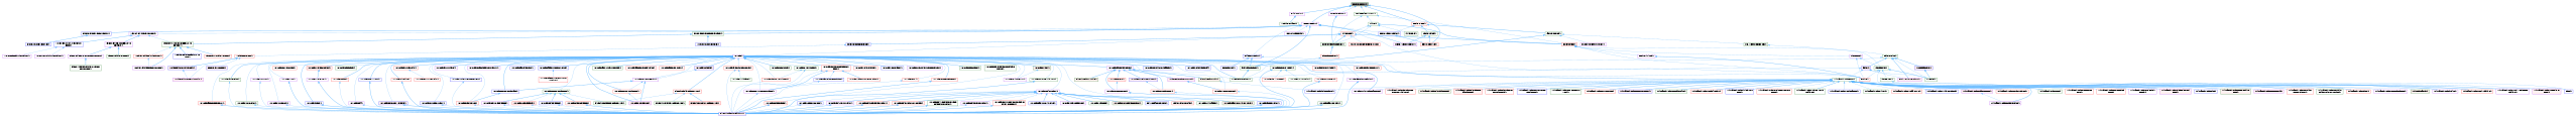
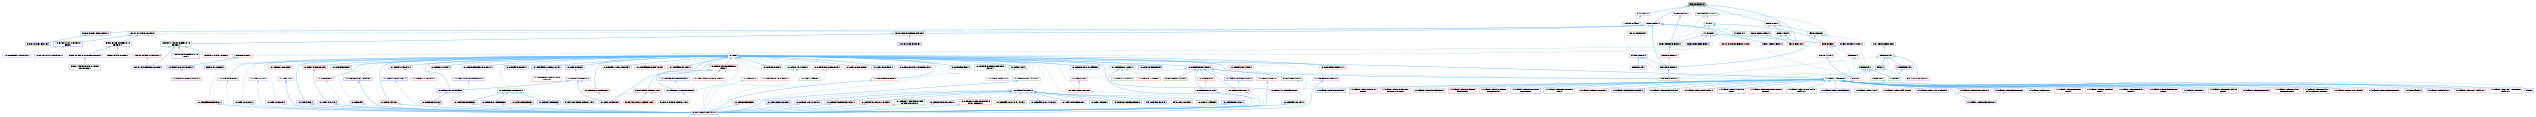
  digraph {
    node [color=red fillcolor=white fontname=Helvetica fontsize=10 shape=box style=filled]
    edge [color=steelblue1 dir=back fontname=Helvetica fontsize=10 labelfontname=Helvetica labelfontsize=10 style=solid]
    n1 [color=darkgreen fillcolor=grey60 fontcolor=black height=0.2 label="EngineVersion.h" width=0.4]
    n2 [color=purple height=0.2 label="BuildVersion.h" width=0.4]
    n3 [color=purple height=0.2 label="CoreSharedPCH.h" width=0.4]
    n4 [height=0.2 label="DemoNetDriver.h" width=0.4]
    n5 [color=purple height=0.2 label="NetConnection.h" width=0.4]
    n6 [color=darkgreen height=0.2 label="PackageFileSummary.h" width=0.4]
    n7 [height=0.2 label="ReplayTypes.h" width=0.4]
    n8 [color=darkgreen height=0.2 label="ModuleManifest.h" width=0.4]
    n9 [color=darkgreen height=0.2 label="CoreUObjectSharedPCH.h" width=0.4]
    n10 [color=darkgreen height=0.2 label="EngineSharedPCH.h" width=0.4]
    n11 [color=blue height=0.2 label="ChildConnection.h" width=0.4]
    n12 [height=0.2 label="Engine.h" width=0.4]
    n13 [color=blue height=0.2 label="DemoNetConnection.h" width=0.4]
    n14 [color=blue height=0.2 label="DisplayClusterNetConnection.h" width=0.4]
    n15 [color=purple height=0.2 label="NetworkObjectList.h" width=0.4]
    n16 [color=purple height=0.2 label="NetworkPhysicsComponent.h" width=0.4]
    n17 [color=purple height=0.2 label="ReplayNetConnection.h" width=0.4]
    n18 [color=darkgreen height=0.2 label="StructNetTokenDataStoreHelper.h" width=0.4]
    n19 [height=0.2 label="CoreUObject.h" width=0.4]
    n20 [color=darkgreen height=0.2 label="Linker.h" width=0.4]
    n21 [color=darkgreen height=0.2 label="GameInstance.h" width=0.4]
    n22 [color=darkgreen height=0.2 label="ReplayHelper.h" width=0.4]
    n23 [height=0.2 label="SlateSharedPCH.h" width=0.4]
    n24 [color=darkgreen height=0.2 label="UnrealEdSharedPCH.h" width=0.4]
    n25 [color=blue height=0.2 label="DataChannel.h" width=0.4]
    n26 [color=blue height=0.2 label="DisplayClusterNetDriver.h" width=0.4]
    n27 [color=darkgreen height=0.2 label="ChaosSimModuleManagerAsync\lCallback.h" width=0.4]
    n28 [color=purple height=0.2 label="ChaosVehicleManagerAsync\lCallback.h" width=0.4]
    n29 [color=blue height=0.2 label="MoverNetworkPhysicsLiaison\lBase.h" width=0.4]
    n30 [color=blue height=0.2 label="ModuleInputTokenStore.h" width=0.4]
    n31 [height=0.2 label="ChaosSimModuleManager.h" width=0.4]
    n32 [color=purple height=0.2 label="ModularVehicleBaseComponent.h" width=0.4]
    n33 [color=blue height=0.2 label="ModularVehicleDefaultAsync\lInput.h" width=0.4]
    n34 [height=0.2 label="ModularVehicleSimulationCU.h" width=0.4]
    n35 [color=darkgreen height=0.2 label="ChaosVehicleManager.h" width=0.4]
    n36 [color=purple height=0.2 label="ChaosVehicleMovementComponent.h" width=0.4]
    n37 [color=purple height=0.2 label="MoverNetworkPhysicsLiaison.h" width=0.4]
    n38 [color=purple height=0.2 label="MoverPathedPhysicsLiaison.h" width=0.4]
    n39 [color=darkgreen height=0.2 label="ChaosWheeledVehicleMovement\lComponent.h" width=0.4]
    n40 [color=purple height=0.2 label="EngineMinimal.h" width=0.4]
    n41 [color=darkgreen height=0.2 label="SlateBasics.h" width=0.4]
    n42 [color=purple height=0.2 label="SlateCore.h" width=0.4]
    n43 [height=0.2 label="LinkerLoad.h" width=0.4]
    n44 [color=darkgreen height=0.2 label="LinkerSave.h" width=0.4]
    n45 [color=blue height=0.2 label="Slate.h" width=0.4]
    n46 [color=darkgreen height=0.2 label="SlateExtras.h" width=0.4]
    n47 [color=darkgreen height=0.2 label="UnrealEd.h" width=0.4]
    n48 [color=blue height=0.2 label="ExternalPackageHelper.h" width=0.4]
    n49 [color=purple height=0.2 label="K2Node.h" width=0.4]
    n50 [height=0.2 label="SoundWaveLoadingBehavior.cpp" width=0.4]
    n51 [height=0.2 label="WorldDataLayers.h" width=0.4]
    n52 [color=darkgreen height=0.2 label="AnimGraphNode_Base.h" width=0.4]
    n53 [color=purple height=0.2 label="K2Node_AnimNodeReference.h" width=0.4]
    n54 [height=0.2 label="BlueprintFieldNodeSpawner.h" width=0.4]
    n55 [color=blue height=0.2 label="K2Node_AssignmentStatement.h" width=0.4]
    n56 [color=darkgreen height=0.2 label="K2Node_BaseAsyncTask.h" width=0.4]
    n57 [color=darkgreen height=0.2 label="K2Node_BaseMCDelegate.h" width=0.4]
    n58 [height=0.2 label="K2Node_BitmaskLiteral.h" width=0.4]
    n59 [height=0.2 label="K2Node_BreakStruct.h" width=0.4]
    n60 [color=purple height=0.2 label="K2Node_CallFunction.h" width=0.4]
    n61 [height=0.2 label="K2Node_CastByteToEnum.h" width=0.4]
    n62 [height=0.2 label="K2Node_ClassDynamicCast.h" width=0.4]
    n63 [height=0.2 label="K2Node_ConstructObjectFrom\lClass.h" width=0.4]
    n64 [color=purple height=0.2 label="K2Node_SpawnActorFromClass.h" width=0.4]
    n65 [height=0.2 label="K2Node_ConvertAsset.h" width=0.4]
    n66 [height=0.2 label="K2Node_Copy.h" width=0.4]
    n67 [height=0.2 label="K2Node_CreateDelegate.h" width=0.4]
    n68 [color=darkgreen height=0.2 label="K2Node_DeadClass.h" width=0.4]
    n69 [height=0.2 label="K2Node_DelegateSet.h" width=0.4]
    n70 [color=darkgreen height=0.2 label="K2Node_DoOnceMultiInput.h" width=0.4]
    n71 [color=darkgreen height=0.2 label="K2Node_DynamicCast.h" width=0.4]
    n72 [color=blue height=0.2 label="K2Node_EaseFunction.h" width=0.4]
    n73 [color=purple height=0.2 label="K2Node_EditablePinBase.h" width=0.4]
-   n74 [color=purple fillcolor="#FFF0F0" height=0.2 label="K2SlateSharedPCH_Tunnel.h" width=0.4]
+   n74 [color=purple fillcolor="#FFF0F0" height=0.2 label="K2Node_Tunnel.h" width=0.4]
    n75 [height=0.2 label="K2Node_MacroInstance.h" width=0.4]
    n76 [height=0.2 label="K2Node_EnumEquality.h" width=0.4]
    n77 [color=purple height=0.2 label="K2Node_EnumLiteral.h" width=0.4]
    n78 [height=0.2 label="K2Node_ExecutionSequence.h" width=0.4]
    n79 [color=purple height=0.2 label="K2Node_ForEachElementInEnum.h" width=0.4]
    n80 [height=0.2 label="K2Node_FormatText.h" width=0.4]
    n81 [color=blue height=0.2 label="K2Node_GenericToText.h" width=0.4]
    n82 [color=darkgreen height=0.2 label="K2Node_GetArrayItem.h" width=0.4]
    n83 [color=purple height=0.2 label="K2Node_GetClassDefaults.h" width=0.4]
    n84 [height=0.2 label="K2Node_GetDataTableRow.h" width=0.4]
    n85 [color=blue height=0.2 label="K2Node_GetEnumeratorName.h" width=0.4]
    n86 [color=darkgreen height=0.2 label="K2Node_GetNumEnumEntries.h" width=0.4]
    n87 [height=0.2 label="K2Node_GetSequenceBinding.h" width=0.4]
    n88 [height=0.2 label="K2Node_GetSubsystem.h" width=0.4]
    n89 [color=darkgreen height=0.2 label="K2Node_IfThenElse.h" width=0.4]
    n90 [color=darkgreen height=0.2 label="K2Node_InputAction.h" width=0.4]
    n91 [color=purple height=0.2 label="K2Node_InputKey.h" width=0.4]
    n92 [color=purple height=0.2 label="K2Node_InputTouch.h" width=0.4]
    n93 [color=purple height=0.2 label="K2Node_Knot.h" width=0.4]
    n94 [color=blue height=0.2 label="K2Node_Literal.h" width=0.4]
    n95 [color=darkgreen height=0.2 label="K2Node_LoadAsset.h" width=0.4]
    n96 [fillcolor="#FFF0F0" height=0.2 label="K2Node_MakeContainer.h" width=0.4]
    n97 [color=purple fillcolor="#FFF0F0" height=0.2 label="K2Node_MakeStruct.h" width=0.4]
    n98 [height=0.2 label="K2Node_MakeVariable.h" width=0.4]
    n99 [color=blue height=0.2 label="K2Node_MapForEach.h" width=0.4]
    n100 [color=purple height=0.2 label="K2Node_PureAssignmentStatement.h" width=0.4]
    n101 [height=0.2 label="K2Node_Select.h" width=0.4]
    n102 [color=purple height=0.2 label="K2Node_Self.h" width=0.4]
    n103 [color=darkgreen height=0.2 label="K2Node_SetForEach.h" width=0.4]
    n104 [color=darkgreen height=0.2 label="K2Node_SetVariableOnPersistent\lFrame.h" width=0.4]
-   n105 [color=blue height=0.2 label="K2Node_SpawnActor.h" width=0.4]
    n106 [color=blue height=0.2 label="K2Node_StructMemberGet.h" width=0.4]
    n107 [height=0.2 label="K2Node_StructMemberSet.h" width=0.4]
    n108 [color=purple height=0.2 label="K2Node_StructOperation.h" width=0.4]
    n109 [color=darkgreen fillcolor="#FFF0F0" height=0.2 label="K2Node_Switch.h" width=0.4]
    n110 [color=purple height=0.2 label="K2Node_SwitchEnum.h" width=0.4]
    n111 [color=blue fillcolor="#FFF0F0" height=0.2 label="K2Node_TemporaryVariable.h" width=0.4]
    n112 [height=0.2 label="K2Node_Timeline.h" width=0.4]
    n113 [color=blue height=0.2 label="K2Node_TransitionRuleGetter.h" width=0.4]
    n114 [color=blue height=0.2 label="K2Node_TunnelBoundary.h" width=0.4]
    n115 [color=blue fillcolor="#FFF0F0" height=0.2 label="K2Node_Variable.h" width=0.4]
    n116 [color=blue height=0.2 label="K2Node_VariableSetRef.h" width=0.4]
    n117 [color=blue fillcolor="#FFF0F0" height=0.2 label="DataLayerManager.h" width=0.4]
    n118 [color=blue fillcolor="#FFF0F0" height=0.2 label="WorldPartitionRuntimeHash.h" width=0.4]
    n119 [color=purple fillcolor="#FFF0F0" height=0.2 label="WorldPartitionStreamingPolicy.h" width=0.4]
    n120 [color=blue height=0.2 label="AnimGraphNodeAlphaOptions.h" width=0.4]
    n121 [color=purple height=0.2 label="AnimGraphNodeBinding.h" width=0.4]
    n122 [height=0.2 label="AnimGraphNode_ApplyAdditive.h" width=0.4]
    n123 [color=purple height=0.2 label="AnimGraphNode_ApplyMeshSpace\lAdditive.h" width=0.4]
    n124 [color=purple fillcolor="#FFF0F0" height=0.2 label="AnimGraphNode_AssetPlayer\lBase.h" width=0.4]
    n125 [height=0.2 label="AnimGraphNode_BlendBoneBy\lDoOnceMultiInput.h" width=0.4]
    n126 [color=darkgreen fillcolor="#FFF0F0" height=0.2 label="AnimGraphNode_BlendListBase.h" width=0.4]
    n127 [fillcolor="#FFF0F0" height=0.2 label="AnimGraphNode_BlendSpace\lGraphBase.h" width=0.4]
    n128 [height=0.2 label="AnimGraphNode_BlendSpace\lSampleResult.h" width=0.4]
    n129 [color=blue height=0.2 label="AnimGraphNode_ComponentTo\lLocalSpace.h" width=0.4]
    n130 [color=darkgreen height=0.2 label="AnimGraphNode_CopyPoseFrom\lMesh.h" width=0.4]
    n131 [height=0.2 label="AnimGraphNode_CurveSource.h" width=0.4]
    n132 [color=blue fillcolor="#FFF0F0" height=0.2 label="AnimGraphNode_CustomProperty.h" width=0.4]
    n133 [color=darkgreen height=0.2 label="AnimGraphNode_DeadBlending.h" width=0.4]
    n134 [height=0.2 label="AnimGraphNode_Inertialization.h" width=0.4]
    n135 [color=blue height=0.2 label="AnimGraphNode_LinkedInput\lPose.h" width=0.4]
    n136 [height=0.2 label="AnimGraphNode_LocalToComponent\lSpace.h" width=0.4]
    n137 [color=darkgreen height=0.2 label="AnimGraphNode_MakeDynamic\lAdditive.h" width=0.4]
    n138 [color=blue height=0.2 label="AnimGraphNode_MeshRefPose.h" width=0.4]
    n139 [color=darkgreen height=0.2 label="AnimGraphNode_Mirror.h" width=0.4]
    n140 [height=0.2 label="AnimGraphNode_ModifyCurve.h" width=0.4]
    n141 [color=blue height=0.2 label="AnimGraphNode_MultiWayBlend.h" width=0.4]
    n142 [color=purple height=0.2 label="AnimGraphNode_PoseSnapshot.h" width=0.4]
    n143 [height=0.2 label="AnimGraphNode_RandomPlayer.h" width=0.4]
    n144 [color=purple fillcolor="#FFF0F0" height=0.2 label="AnimGraphNode_RefPoseBase.h" width=0.4]
    n145 [color=darkgreen height=0.2 label="AnimGraphNode_Root.h" width=0.4]
    n146 [height=0.2 label="AnimGraphNode_RotateRoot\lBone.h" width=0.4]
    n147 [height=0.2 label="AnimGraphNode_SaveCached\lPose.h" width=0.4]
    n148 [color=purple height=0.2 label="AnimGraphNode_ScaleChain\lLength.h" width=0.4]
    n149 [color=purple fillcolor="#FFF0F0" height=0.2 label="AnimGraphNode_SkeletalControl\lBase.h" width=0.4]
    n150 [color=blue height=0.2 label="AnimGraphNode_Slot.h" width=0.4]
    n151 [color=darkgreen fillcolor="#FFF0F0" height=0.2 label="AnimGraphNode_StateMachine\lBase.h" width=0.4]
    n152 [color=purple fillcolor="#FFF0F0" height=0.2 label="AnimGraphNode_StateResult.h" width=0.4]
    n153 [height=0.2 label="AnimGraphNode_Transition\lPoseEvaluator.h" width=0.4]
    n154 [color=darkgreen height=0.2 label="AnimGraphNode_Transition\lCallFunctionOnMember.h" width=0.4]
-   n155 [height=0.2 label="AnimGraphNode_Slate.h" width=0.4]
+   n155 [height=0.2 label="AnimGraphNode_TwoWayBlend.h" width=0.4]
    n156 [color=purple height=0.2 label="AnimGraphNode_UseCachedPose.h" width=0.4]
    n157 [color=darkgreen fillcolor="#FFF0F0" height=0.2 label="AnimationGraph.h" width=0.4]
    n158 [color=darkgreen height=0.2 label="BlueprintDelegateNodeSpawner.h" width=0.4]
    n159 [fillcolor="#FFF0F0" height=0.2 label="BlueprintFunctionNodeSpawner.h" width=0.4]
    n160 [color=darkgreen height=0.2 label="BlueprintVariableNodeSpawner.h" width=0.4]
    n161 [color=blue fillcolor="#FFF0F0" height=0.2 label="BlueprintGraphDefinitions.h" width=0.4]
    n162 [color=darkgreen height=0.2 label="K2Node_AsyncAction.h" width=0.4]
    n163 [height=0.2 label="K2Node_PlayMontage.h" width=0.4]
    n164 [fillcolor="#FFF0F0" height=0.2 label="K2Node_AddDelegate.h" width=0.4]
    n165 [color=blue height=0.2 label="K2Node_CallDelegate.h" width=0.4]
    n166 [height=0.2 label="K2Node_ClearDelegate.h" width=0.4]
    n167 [color=purple height=0.2 label="K2Node_RemoveDelegate.h" width=0.4]
    n168 [height=0.2 label="CallFunctionHandler.h" width=0.4]
    n169 [color=blue height=0.2 label="K2Node_AddComponent.h" width=0.4]
    n170 [color=darkgreen height=0.2 label="K2Node_AnimGetter.h" width=0.4]
    n171 [color=purple height=0.2 label="K2Node_CallArrayFunction.h" width=0.4]
    n172 [height=0.2 label="K2Node_CallDataTableFunction.h" width=0.4]
    n173 [height=0.2 label="K2Node_CallFunctionOnMember.h" width=0.4]
    n174 [color=darkgreen height=0.2 label="K2Node_CallMaterialParameter\lCollectionFunction.h" width=0.4]
    n175 [color=purple height=0.2 label="K2Node_CallParentFunction.h" width=0.4]
    n176 [height=0.2 label="K2Node_CommutativeAssociative\lBinaryOperator.h" width=0.4]
    n177 [color=darkgreen fillcolor="#FFF0F0" height=0.2 label="K2Node_GetInputAxisKeyValue.h" width=0.4]
    n178 [color=blue height=0.2 label="K2Node_GetInputAxisValue.h" width=0.4]
    n179 [color=purple height=0.2 label="K2Node_InstancedStruct.h" width=0.4]
    n180 [color=darkgreen height=0.2 label="K2Node_Message.h" width=0.4]
    n181 [color=darkgreen fillcolor="#FFF0F0" height=0.2 label="K2Node_PromotableOperator.h" width=0.4]
    n182 [color=blue height=0.2 label="SFixupSelfContextDlg.h" width=0.4]
    n183 [height=0.2 label="K2Node_AddComponentByClass.h" width=0.4]
    n184 [color=blue height=0.2 label="K2Node_GenericCreateObject.h" width=0.4]
    n185 [color=darkgreen fillcolor="#FFF0F0" height=0.2 label="BlueprintEditorModule.h" width=0.4]
    n186 [color=darkgreen fillcolor="#FFF0F0" height=0.2 label="BlueprintEditorUtils.h" width=0.4]
    n187 [color=purple height=0.2 label="K2Node_CustomEvent.h" width=0.4]
    n188 [fillcolor="#FFF0F0" height=0.2 label="K2Node_Event.h" width=0.4]
    n189 [height=0.2 label="K2Node_FunctionEntry.h" width=0.4]
    n190 [color=blue fillcolor="#FFF0F0" height=0.2 label="K2Node_FunctionTerminator.h" width=0.4]
    n191 [height=0.2 label="K2Node_EnumInequality.h" width=0.4]
    n192 [color=darkgreen height=0.2 label="K2Node_MultiGate.h" width=0.4]
    n193 [height=0.2 label="K2Node_GetEnumeratorName\lAsString.h" width=0.4]
    n194 [color=purple height=0.2 label="K2Node_MakeArray.h" width=0.4]
    n195 [color=purple height=0.2 label="BlueprintPlatformLibrary.h" width=0.4]
    n196 [color=darkgreen height=0.2 label="PlayInEditorDataTypes.h" width=0.4]
    n197 [color=darkgreen height=0.2 label="EditorEngine.h" width=0.4]
    n198 [color=purple fillcolor="#FFF0F0" height=0.2 label="BookMarkTypeActions.h" width=0.4]
    n199 [color=blue fillcolor="#FFF0F0" height=0.2 label="Editor.h" width=0.4]
    n200 [color=blue fillcolor="#FFF0F0" height=0.2 label="UnrealEdEngine.h" width=0.4]
    n1 -> n2 [style=bold]
    n1 -> n3
    n1 -> n4 [style=bold]
    n1 -> n5 [style=bold]
    n1 -> n6
    n1 -> n7 [style=bold]
    n2 -> n8 [style=bold]
    n3 -> n9 [style=bold]
    n5 -> n10 [style=bold]
    n5 -> n11
    n5 -> n12
    n5 -> n13
    n5 -> n14 [style=bold]
    n5 -> n15
    n5 -> n16
    n5 -> n17 [style=bold]
    n5 -> n18 [style=bold]
    n6 -> n9
    n6 -> n19
    n6 -> n20
    n7 -> n13
    n7 -> n21 [style=bold]
    n7 -> n22 [style=bold]
    n9 -> n23 [style=bold]
    n10 -> n24 [style=bold]
    n11 -> n10 [style=bold]
    n11 -> n12
    n11 -> n25 [style=bold]
    n13 -> n4 [style=bold]
    n14 -> n26 [style=bold]
    n16 -> n27
    n16 -> n28 [style=bold]
    n16 -> n29 [style=bold]
    n18 -> n27 [style=bold]
    n18 -> n30 [style=bold]
    n19 -> n12
    n19 -> n40
    n19 -> n41
    n19 -> n42
    n20 -> n9
    n20 -> n19 [style=bold]
    n20 -> n43
    n20 -> n44
    n21 -> n10 [style=bold]
    n21 -> n195
    n21 -> n196
    n22 -> n4 [style=bold]
    n22 -> n17 [style=bold]
    n23 -> n10
    n27 -> n31 [style=bold]
    n27 -> n32 [style=bold]
    n27 -> n33 [style=bold]
    n27 -> n34
    n28 -> n35 [style=bold]
    n28 -> n36 [style=bold]
    n29 -> n37
    n29 -> n38
    n34 -> n32
    n36 -> n39 [style=bold]
    n40 -> n12 [style=bold]
    n41 -> n12
    n41 -> n45
    n41 -> n46
    n41 -> n47 [style=bold]
    n42 -> n12
    n42 -> n41
    n43 -> n9 [style=bold]
    n43 -> n19 [style=bold]
    n43 -> n48 [style=bold]
    n43 -> n49
    n43 -> n50
    n46 -> n45
    n48 -> n51
    n49 -> n24 [style=bold]
    n49 -> n52 [style=bold]
    n49 -> n53 [style=bold]
    n49 -> n54 [style=bold]
    n49 -> n55
    n49 -> n56
    n49 -> n57
    n49 -> n58
    n49 -> n59
    n49 -> n60
    n49 -> n61 [style=bold]
    n49 -> n62
    n49 -> n63 [style=bold]
    n49 -> n64
    n49 -> n65
    n49 -> n66
    n49 -> n67 [style=bold]
    n49 -> n68
    n49 -> n69
    n49 -> n70
    n49 -> n71
    n49 -> n72
    n49 -> n73 [style=bold]
    n49 -> n74
    n49 -> n75
    n49 -> n76 [style=bold]
    n49 -> n77 [style=bold]
    n49 -> n78
    n49 -> n79 [style=bold]
    n49 -> n80
    n49 -> n81
    n49 -> n82
    n49 -> n83
    n49 -> n84
    n49 -> n85 [style=bold]
    n49 -> n86 [style=bold]
    n49 -> n87
    n49 -> n88 [style=bold]
    n49 -> n89 [style=bold]
    n49 -> n90
    n49 -> n91
    n49 -> n92
    n49 -> n93
    n49 -> n94 [style=bold]
    n49 -> n95 [style=bold]
    n49 -> n96 [style=bold]
    n49 -> n97 [style=bold]
    n49 -> n98 [style=bold]
    n49 -> n99 [style=bold]
    n49 -> n100
    n49 -> n101 [style=bold]
    n49 -> n102
    n49 -> n103 [style=bold]
    n49 -> n104
-   n49 -> n105 [style=bold]
    n49 -> n106 [style=bold]
    n49 -> n107 [style=bold]
    n49 -> n108
    n49 -> n109 [style=bold]
    n49 -> n110
    n49 -> n111
    n49 -> n112 [style=bold]
    n49 -> n113 [style=bold]
    n49 -> n114
    n49 -> n115 [style=bold]
    n49 -> n116 [style=bold]
    n51 -> n117
    n51 -> n118 [style=bold]
    n51 -> n119
    n52 -> n53
    n52 -> n120
    n52 -> n121 [style=bold]
    n52 -> n122 [style=bold]
    n52 -> n123 [style=bold]
    n52 -> n124
    n52 -> n125
    n52 -> n126
    n52 -> n127 [style=bold]
    n52 -> n128
    n52 -> n129 [style=bold]
    n52 -> n130 [style=bold]
    n52 -> n131 [style=bold]
    n52 -> n132 [style=bold]
    n52 -> n133 [style=bold]
    n52 -> n134 [style=bold]
    n52 -> n135 [style=bold]
    n52 -> n136
    n52 -> n137 [style=bold]
    n52 -> n138
    n52 -> n139
    n52 -> n140
    n52 -> n141 [style=bold]
    n52 -> n142 [style=bold]
    n52 -> n143 [style=bold]
    n52 -> n144 [style=bold]
    n52 -> n145 [style=bold]
    n52 -> n146
    n52 -> n147 [style=bold]
    n52 -> n148 [style=bold]
    n52 -> n149 [style=bold]
    n52 -> n150
    n52 -> n151 [style=bold]
    n52 -> n152
    n52 -> n153 [style=bold]
    n52 -> n154
    n52 -> n155 [style=bold]
    n52 -> n156
    n52 -> n157
    n54 -> n158
    n54 -> n159 [style=bold]
    n54 -> n160
    n55 -> n161
    n56 -> n161 [style=bold]
    n56 -> n162
    n56 -> n163
    n57 -> n158
    n57 -> n164
    n57 -> n165 [style=bold]
    n57 -> n166 [style=bold]
    n57 -> n167 [style=bold]
    n59 -> n161
    n60 -> n168
    n60 -> n169
    n60 -> n170
    n60 -> n171 [style=bold]
    n60 -> n172 [style=bold]
    n60 -> n173 [style=bold]
    n60 -> n174
    n60 -> n175
    n60 -> n176
    n60 -> n177 [style=bold]
    n60 -> n178 [style=bold]
    n60 -> n179 [style=bold]
    n60 -> n180 [style=bold]
    n60 -> n181 [style=bold]
    n60 -> n182 [style=bold]
    n63 -> n64 [style=bold]
    n63 -> n161
    n63 -> n183 [style=bold]
    n63 -> n184
    n64 -> n161
    n66 -> n161
    n67 -> n161 [style=bold]
    n69 -> n161 [style=bold]
    n70 -> n161 [style=bold]
    n71 -> n62
    n71 -> n161
    n72 -> n161 [style=bold]
    n73 -> n24
    n73 -> n74
    n73 -> n185 [style=bold]
    n73 -> n186 [style=bold]
    n73 -> n187 [style=bold]
    n73 -> n188 [style=bold]
    n73 -> n189 [style=bold]
    n73 -> n190 [style=bold]
    n74 -> n75 [style=bold]
    n75 -> n161
    n76 -> n191
    n78 -> n161
    n78 -> n192
    n80 -> n161 [style=bold]
    n82 -> n161 [style=bold]
    n83 -> n161 [style=bold]
    n84 -> n161 [style=bold]
    n85 -> n193
    n89 -> n161
    n90 -> n161
    n91 -> n161
    n92 -> n161
    n93 -> n161 [style=bold]
    n94 -> n161 [style=bold]
    n96 -> n194 [style=bold]
    n101 -> n161
    n102 -> n161
-   n105 -> n161 [style=bold]
    n106 -> n59 [style=bold]
    n107 -> n97
    n108 -> n97 [style=bold]
    n108 -> n106 [style=bold]
    n108 -> n107
    n109 -> n110
    n111 -> n161 [style=bold]
    n112 -> n161 [style=bold]
    n114 -> n161
    n115 -> n108
    n118 -> n119
    n144 -> n142
    n164 -> n161
    n165 -> n161
    n166 -> n161 [style=bold]
    n167 -> n161
    n169 -> n161
    n171 -> n161 [style=bold]
    n172 -> n161 [style=bold]
    n173 -> n161 [style=bold]
    n174 -> n161 [style=bold]
    n175 -> n161
    n176 -> n161 [style=bold]
    n184 -> n64
    n186 -> n120
    n187 -> n161 [style=bold]
    n188 -> n187
    n189 -> n161
    n190 -> n189
    n194 -> n161 [style=bold]
    n196 -> n197
    n197 -> n24
    n197 -> n47
    n197 -> n198 [style=bold]
    n197 -> n199 [style=bold]
    n197 -> n200 [style=bold]
    n199 -> n24
    n199 -> n47
    n199 -> n52
    n199 -> n198
    n200 -> n47 [style=bold]
  }
